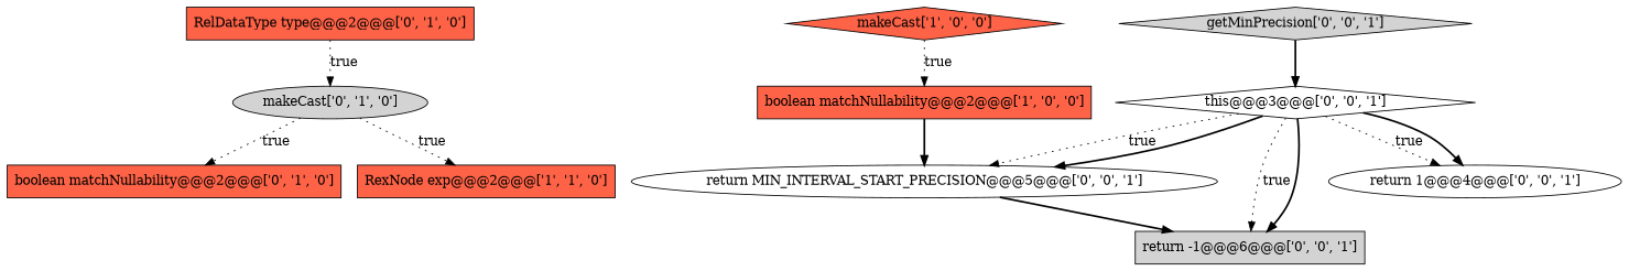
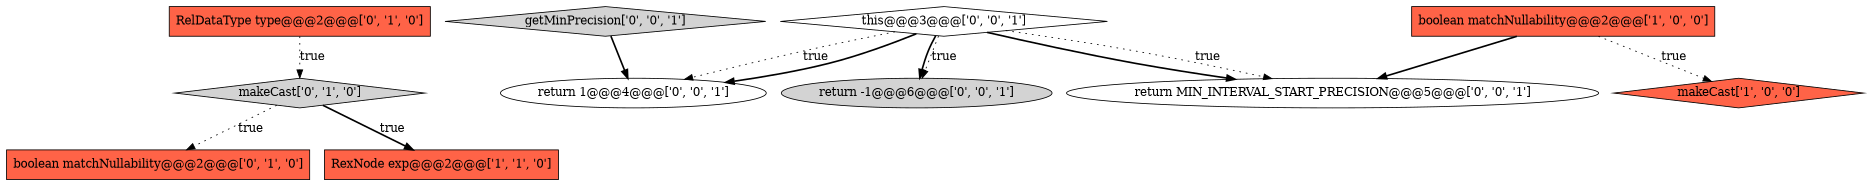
  digraph {
    node [fillcolor=tomato shape=diamond style=filled]
    edge [style=dotted]
-   n1 [fillcolor=lightgray label="makeCast['0', '1', '0']" shape=ellipse]
+   n1 [fillcolor=lightgray label="makeCast['0', '1', '0']"]
    n2 [label="boolean matchNullability@@@2@@@['0', '1', '0']" shape=box]
    n3 [label="RexNode exp@@@2@@@['1', '1', '0']" shape=box]
    n4 [label="RelDataType type@@@2@@@['0', '1', '0']" shape=box]
-   n5 [fillcolor=lightgray label="return -1@@@6@@@['0', '0', '1']" shape=box]
+   n5 [fillcolor=lightgray label="return -1@@@6@@@['0', '0', '1']" shape=ellipse]
    n6 [label="makeCast['1', '0', '0']"]
    n7 [label="boolean matchNullability@@@2@@@['1', '0', '0']" shape=box]
    n8 [fillcolor=white label="return MIN_INTERVAL_START_PRECISION@@@5@@@['0', '0', '1']" shape=ellipse]
    n9 [fillcolor=white label="return 1@@@4@@@['0', '0', '1']" shape=ellipse]
    n10 [fillcolor=lightgray label="getMinPrecision['0', '0', '1']"]
    n11 [fillcolor=white label="this@@@3@@@['0', '0', '1']"]
    n1 -> n2 [label=true]
-   n1 -> n3 [label=true]
+   n1 -> n3 [label=true style=bold]
    n4 -> n1 [label=true]
-   n6 -> n7 [label=true]
+   n7 -> n6 [label=true]
    n7 -> n8 [style=bold]
-   n8 -> n5 [style=bold]
-   n10 -> n11 [style=bold]
+   n10 -> n9 [style=bold]
    n11 -> n5 [label=true]
    n11 -> n5 [style=bold]
    n11 -> n8 [label=true]
    n11 -> n8 [style=bold]
    n11 -> n9 [label=true]
    n11 -> n9 [style=bold]
  }
